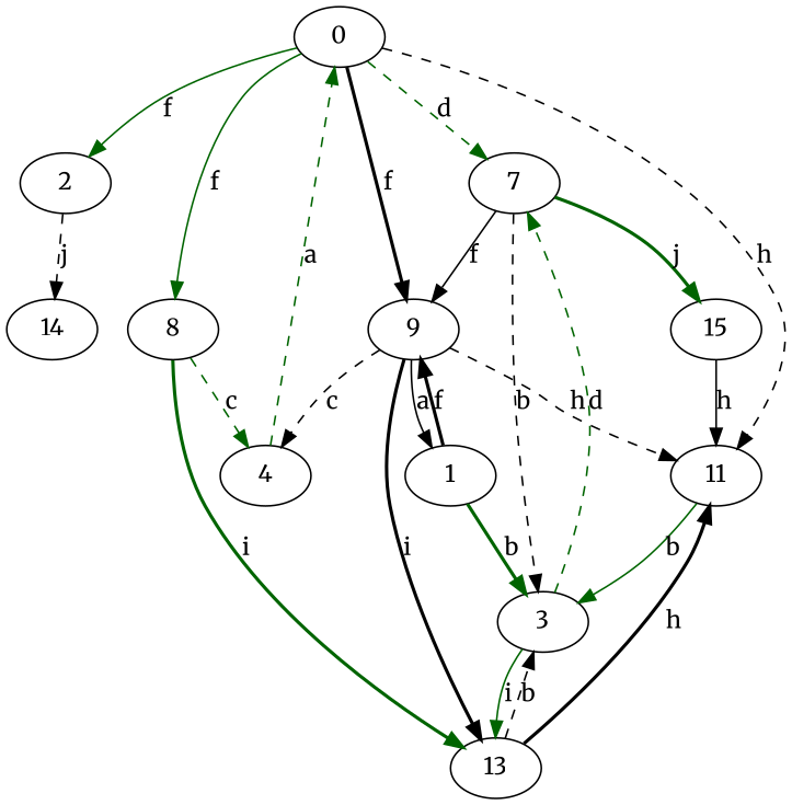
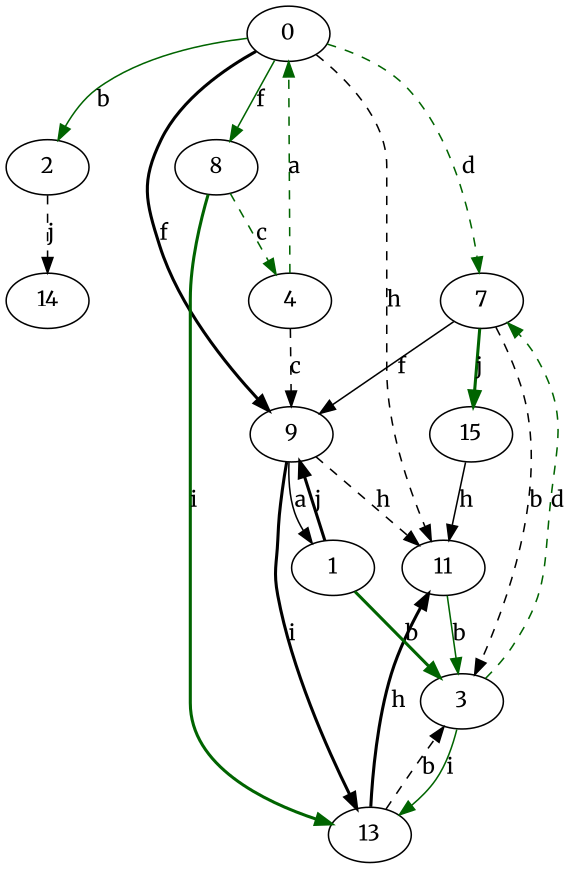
  strict digraph {
    fontname=Merriweather
    node [fontname=Merriweather]
    edge [color=black fontname=Merriweather style=dashed]
    0
    2
    7
    8
    9
    11
    14
    3
    15
    13
    4
    1
-   0 -> 2 [color=darkgreen label=f style=solid]
+   0 -> 2 [color=darkgreen label=b style=solid]
    0 -> 7 [color=darkgreen label=d]
    0 -> 8 [color=darkgreen label=f style=solid]
    0 -> 9 [label=f style=bold]
    0 -> 11 [label=h]
    2 -> 14 [label=j]
    7 -> 9 [label=f style=solid]
    7 -> 3 [label=b]
    7 -> 15 [color=darkgreen label=j style=bold]
    8 -> 13 [color=darkgreen label=i style=bold]
    8 -> 4 [color=darkgreen label=c]
    9 -> 11 [label=h]
    9 -> 13 [label=i style=bold]
-   9 -> 4 [label=c]
+   4 -> 9 [label=c]
    9 -> 1 [label=a style=solid]
    11 -> 3 [color=darkgreen label=b style=solid]
    3 -> 7 [color=darkgreen label=d]
    3 -> 13 [color=darkgreen label=i style=solid]
    15 -> 11 [label=h style=solid]
    13 -> 11 [label=h style=bold]
    13 -> 3 [label=b]
    4 -> 0 [color=darkgreen label=a]
-   1 -> 9 [label=f style=bold]
+   1 -> 9 [label=j style=bold]
    1 -> 3 [color=darkgreen label=b style=bold]
  }
